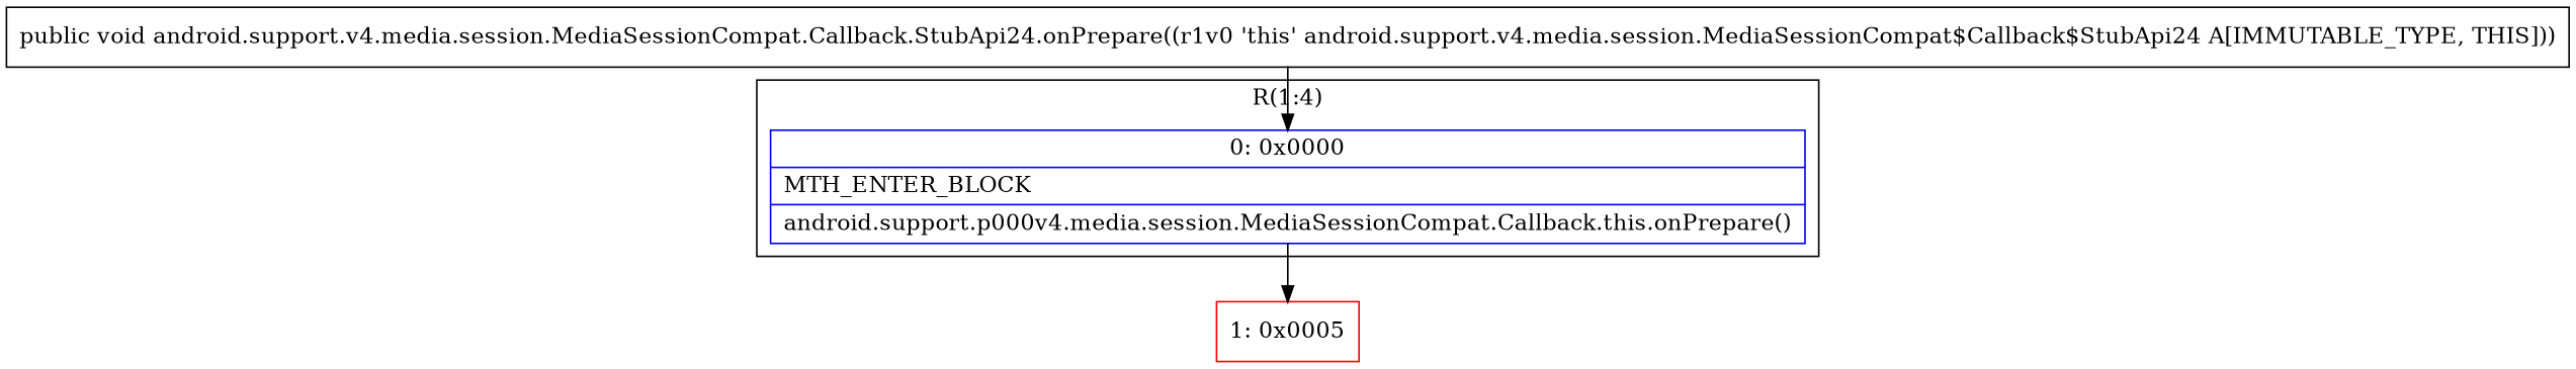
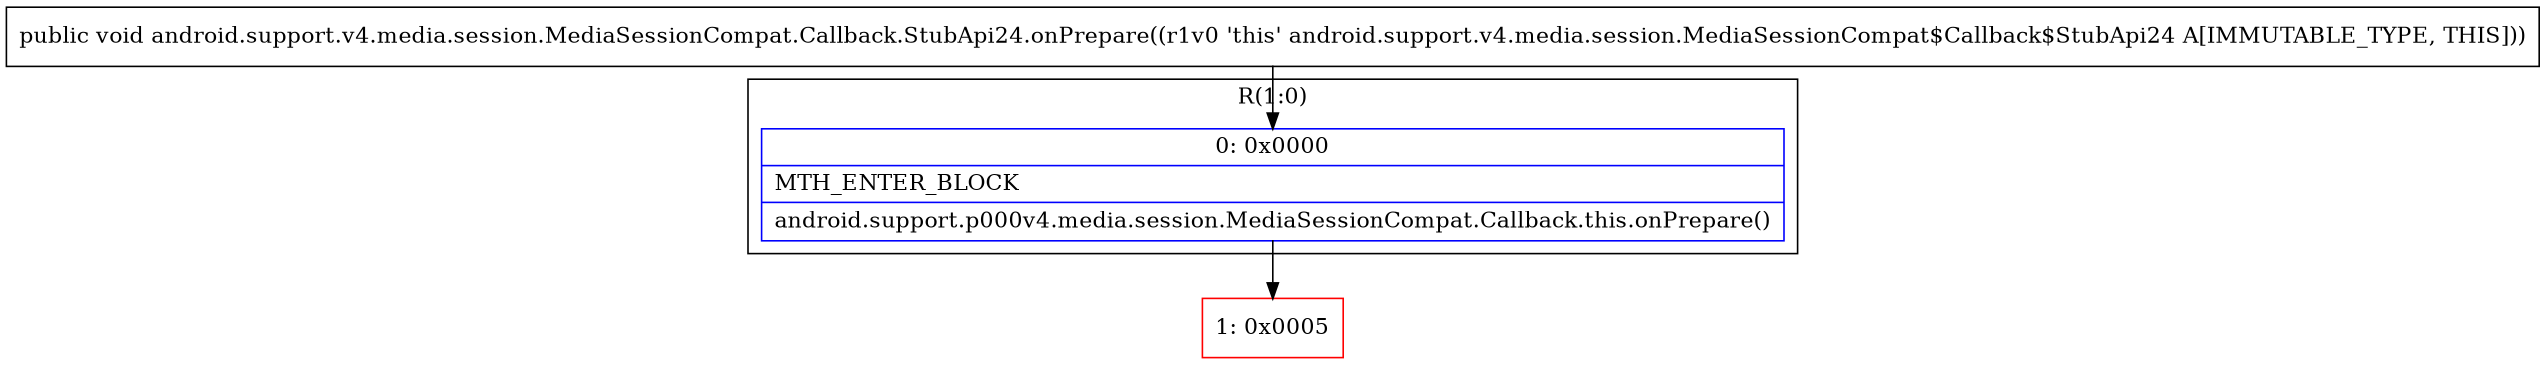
  digraph {
    node [shape=record]
    n1 [color=blue label="{0\:\ 0x0000|MTH_ENTER_BLOCK\l|android.support.p000v4.media.session.MediaSessionCompat.Callback.this.onPrepare()\l}"]
    n2 [color=red label="{1\:\ 0x0005}"]
    n3 [label="{public void android.support.v4.media.session.MediaSessionCompat.Callback.StubApi24.onPrepare((r1v0 'this' android.support.v4.media.session.MediaSessionCompat$Callback$StubApi24 A[IMMUTABLE_TYPE, THIS])) }"]
    subgraph cluster_1 {
-     label="R(1:4)"
+     label="R(1:0)"
      n1
    }
    n1 -> n2
    n3 -> n1
  }
